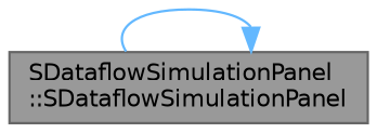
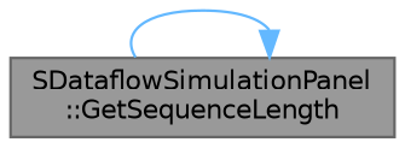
  digraph {
    rankdir=LR
-   n1 [color=gray40 fillcolor=grey60 fontcolor=black fontname=Helvetica fontsize=10 height=0.2 label="SDataflowSimulationPanel\l::SDataflowSimulationPanel" shape=box style=filled width=0.4]
+   n1 [color=gray40 fillcolor=grey60 fontcolor=black fontname=Helvetica fontsize=10 height=0.2 label="SDataflowSimulationPanel\l::GetSequenceLength" shape=box style=filled width=0.4]
    n1 -> n1 [color=steelblue1 fontname=Helvetica fontsize=10 labelfontname=Helvetica labelfontsize=10 style=solid]
  }
